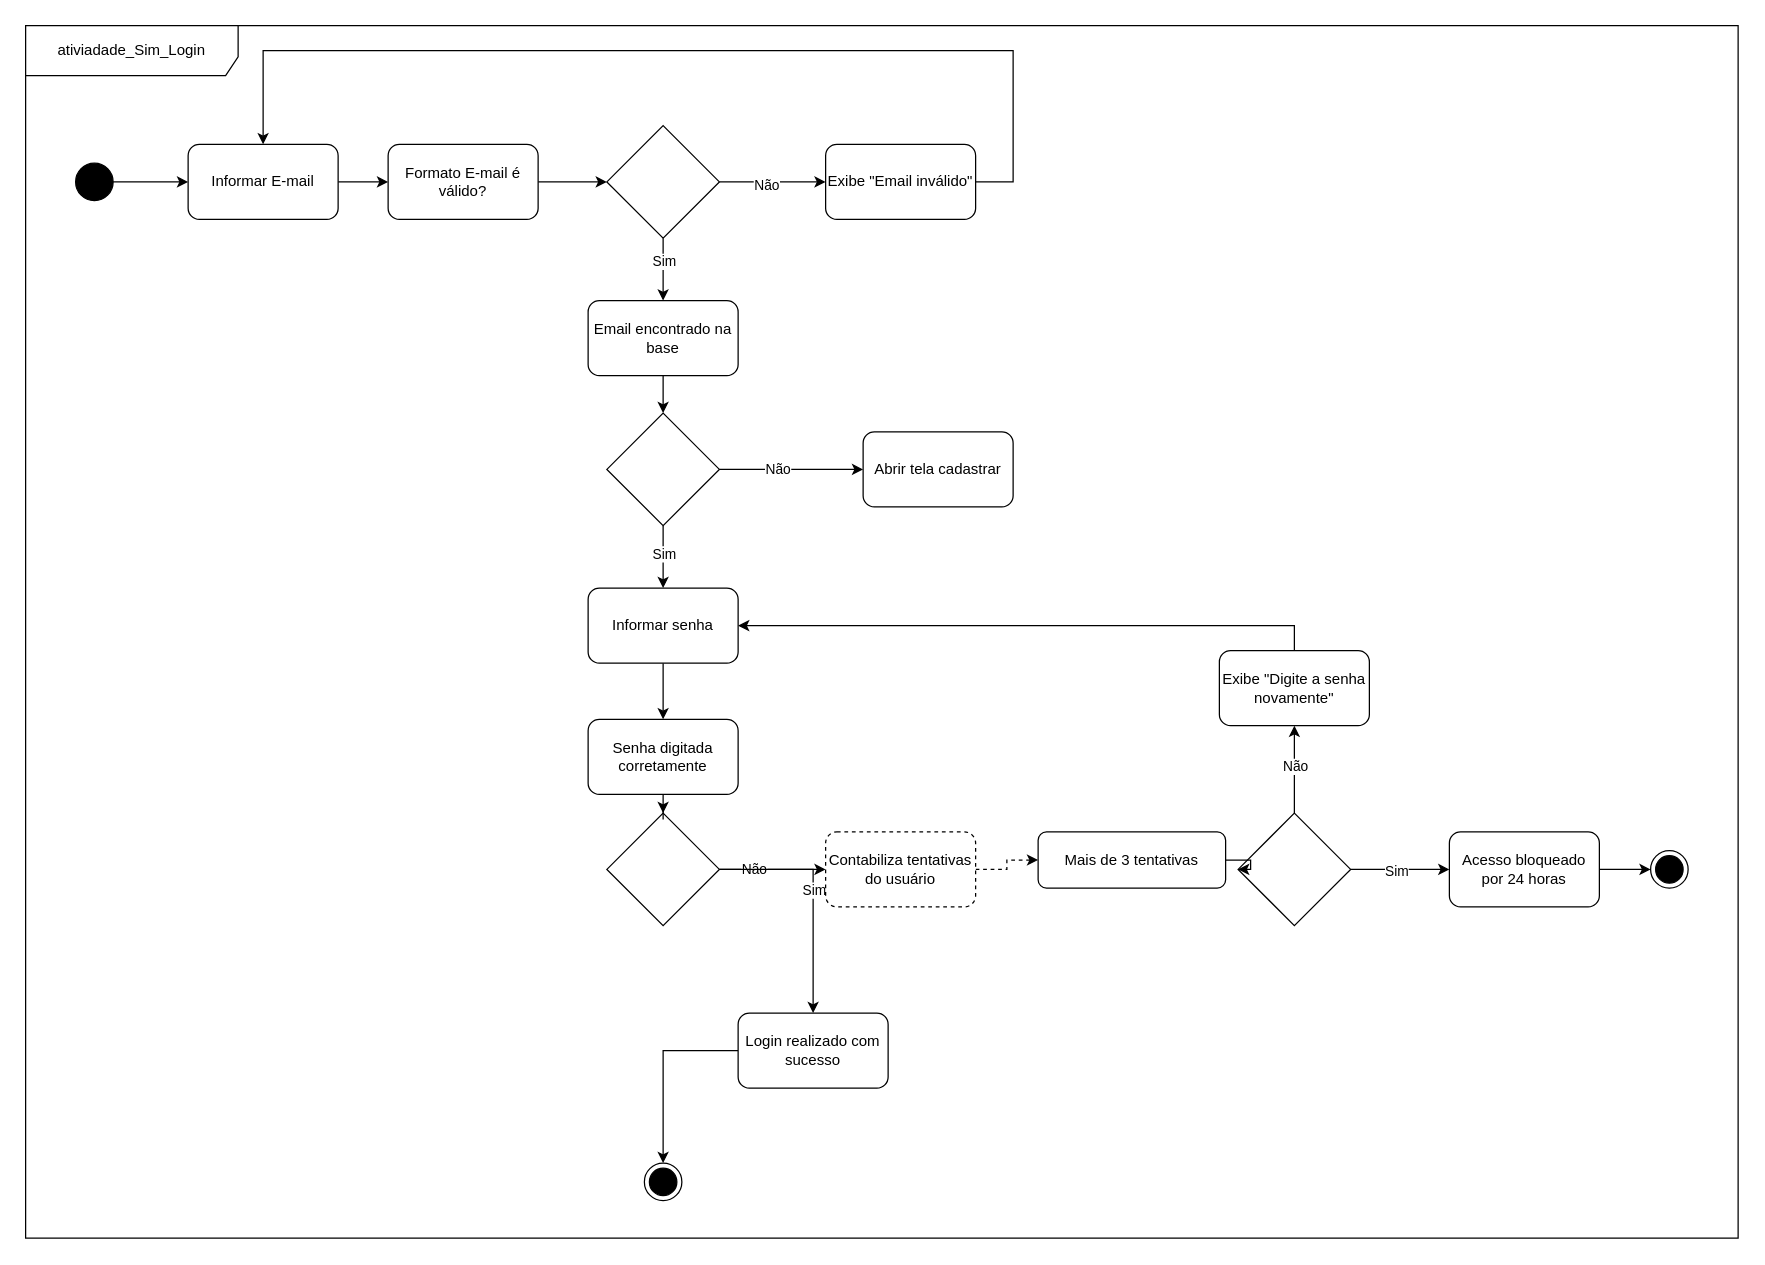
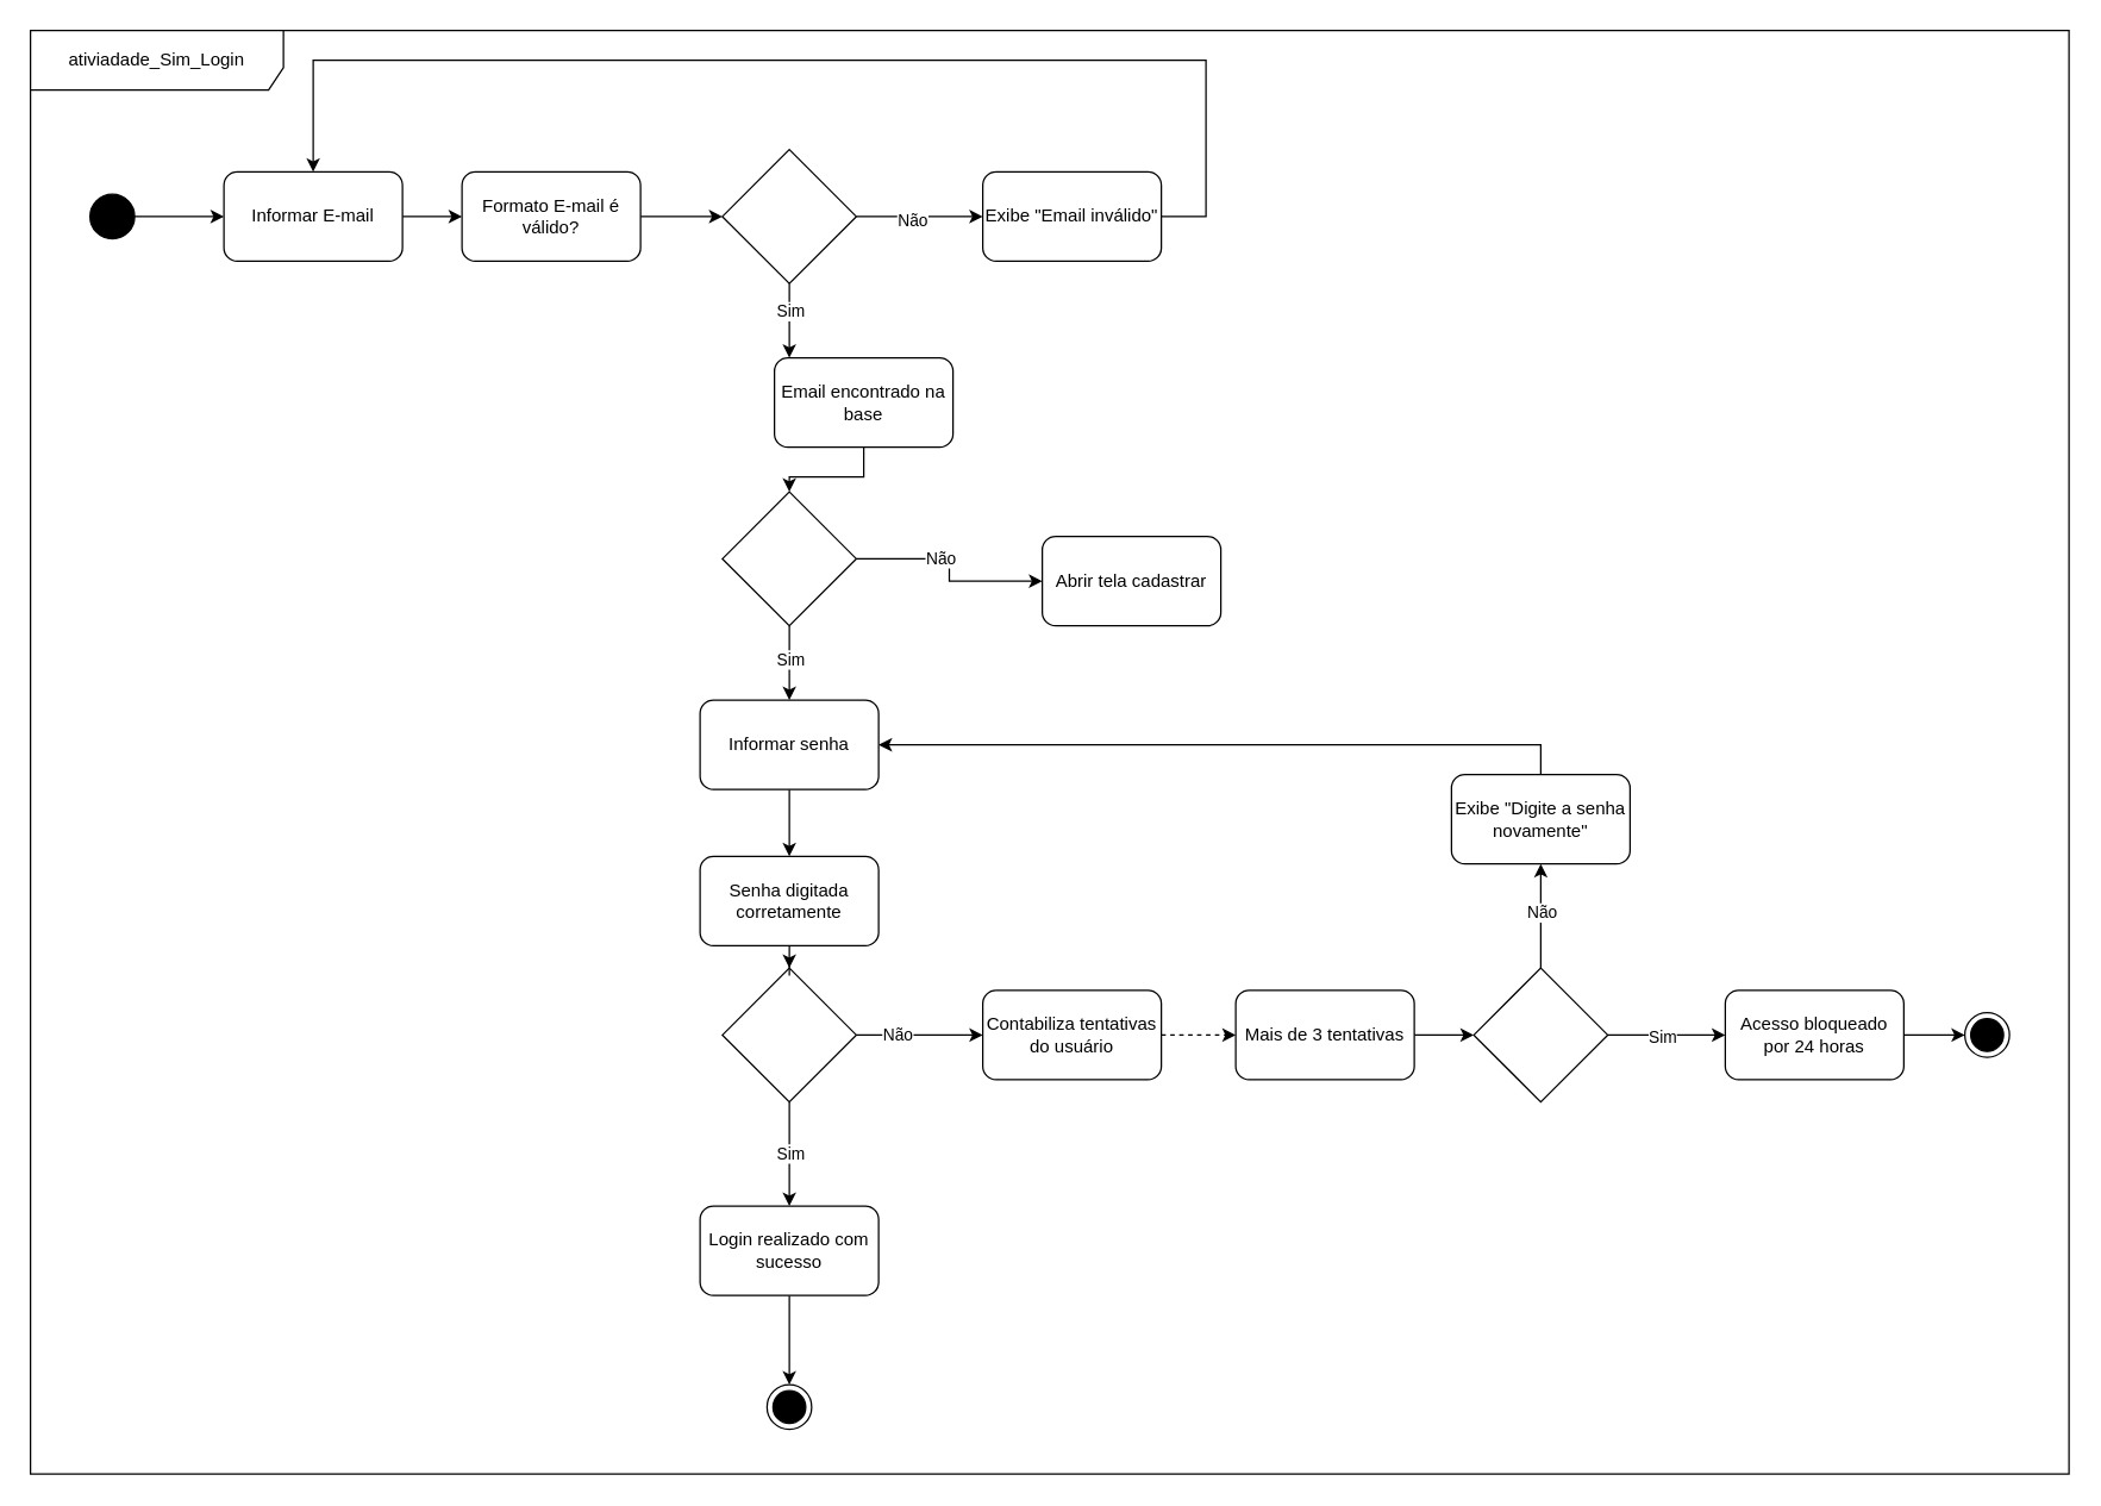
  <mxCell id="0" />
  <mxCell id="1" parent="0" />
  <mxCell id="2" value="" style="edgeStyle=orthogonalEdgeStyle;rounded=0;orthogonalLoop=1;jettySize=auto;html=1;exitX=1;exitY=0.5;exitDx=0;exitDy=0;" edge="1" parent="1" source="3" target="5"><mxGeometry relative="1" as="geometry"><mxPoint x="300" y="240" as="targetPoint" /></mxGeometry></mxCell>
  <mxCell id="3" value="Informar E-mail" style="rounded=1;whiteSpace=wrap;html=1;" parent="1" vertex="1"><mxGeometry x="150" y="115" width="120" height="60" as="geometry" /></mxCell>
  <mxCell id="4" value="" style="edgeStyle=orthogonalEdgeStyle;rounded=0;orthogonalLoop=1;jettySize=auto;html=1;entryX=0;entryY=0.5;entryDx=0;entryDy=0;" parent="1" source="5" target="16" edge="1"><mxGeometry relative="1" as="geometry" /></mxCell>
  <mxCell id="5" value="Formato E-mail é válido?" style="rounded=1;whiteSpace=wrap;html=1;" parent="1" vertex="1"><mxGeometry x="310" y="115" width="120" height="60" as="geometry" /></mxCell>
  <mxCell id="6" style="edgeStyle=orthogonalEdgeStyle;rounded=0;orthogonalLoop=1;jettySize=auto;html=1;exitX=0.5;exitY=1;exitDx=0;exitDy=0;" parent="1" source="16" target="48" edge="1"><mxGeometry relative="1" as="geometry"><mxPoint x="690" y="270" as="targetPoint" /><mxPoint x="840" y="257.5" as="sourcePoint" /><Array as="points"><mxPoint x="585" y="240" /><mxPoint x="585" y="240" /></Array></mxGeometry></mxCell>
  <mxCell id="7" value="Sim" style="edgeLabel;html=1;align=center;verticalAlign=middle;resizable=0;points=[];" vertex="1" connectable="0" parent="6"><mxGeometry x="-0.704" y="-5" relative="1" as="geometry"><mxPoint x="5" y="11" as="offset" /></mxGeometry></mxCell>
  <mxCell id="8" style="edgeStyle=orthogonalEdgeStyle;rounded=0;orthogonalLoop=1;jettySize=auto;html=1;" edge="1" parent="1" source="9" target="25"><mxGeometry relative="1" as="geometry"><mxPoint x="310" y="554" as="targetPoint" /><Array as="points" /></mxGeometry></mxCell>
  <mxCell id="9" value="Informar senha" style="rounded=1;whiteSpace=wrap;html=1;" parent="1" vertex="1"><mxGeometry x="470" y="470" width="120" height="60" as="geometry" /></mxCell>
  <mxCell id="10" value="" style="ellipse;html=1;shape=endState;fillColor=strokeColor;" parent="1" vertex="1"><mxGeometry x="515" y="930" width="30" height="30" as="geometry" /></mxCell>
  <mxCell id="11" value="ativiadade_Sim_Login" style="shape=umlFrame;whiteSpace=wrap;html=1;pointerEvents=0;width=170;height=40;" vertex="1" parent="1"><mxGeometry x="20" y="20" width="1370" height="970" as="geometry" /></mxCell>
  <mxCell id="12" value="" style="edgeStyle=orthogonalEdgeStyle;rounded=0;orthogonalLoop=1;jettySize=auto;html=1;" edge="1" parent="1" source="13" target="3"><mxGeometry relative="1" as="geometry" /></mxCell>
  <mxCell id="13" value="" style="ellipse;fillColor=strokeColor;html=1;" vertex="1" parent="1"><mxGeometry x="60" y="130" width="30" height="30" as="geometry" /></mxCell>
  <mxCell id="14" value="" style="edgeStyle=orthogonalEdgeStyle;rounded=0;orthogonalLoop=1;jettySize=auto;html=1;entryX=0;entryY=0.5;entryDx=0;entryDy=0;" edge="1" parent="1" source="16" target="18"><mxGeometry relative="1" as="geometry"><mxPoint x="705" y="135" as="targetPoint" /></mxGeometry></mxCell>
  <mxCell id="15" value="Não" style="edgeLabel;html=1;align=center;verticalAlign=middle;resizable=0;points=[];" vertex="1" connectable="0" parent="14"><mxGeometry x="-0.14" y="-2" relative="1" as="geometry"><mxPoint as="offset" /></mxGeometry></mxCell>
  <mxCell id="16" value="" style="rhombus;" vertex="1" parent="1"><mxGeometry x="485" y="100" width="90" height="90" as="geometry" /></mxCell>
  <mxCell id="17" style="edgeStyle=orthogonalEdgeStyle;rounded=0;orthogonalLoop=1;jettySize=auto;html=1;entryX=0.5;entryY=0;entryDx=0;entryDy=0;" edge="1" parent="1" source="18" target="3"><mxGeometry relative="1" as="geometry"><Array as="points"><mxPoint x="810" y="40" /><mxPoint x="210" y="40" /></Array></mxGeometry></mxCell>
  <mxCell id="18" value="Exibe &quot;Email inválido&quot;" style="rounded=1;whiteSpace=wrap;html=1;" vertex="1" parent="1"><mxGeometry x="660" y="115" width="120" height="60" as="geometry" /></mxCell>
  <mxCell id="19" style="edgeStyle=orthogonalEdgeStyle;rounded=0;orthogonalLoop=1;jettySize=auto;html=1;entryX=0;entryY=0.5;entryDx=0;entryDy=0;" edge="1" parent="1" source="23" target="29"><mxGeometry relative="1" as="geometry"><mxPoint x="465" y="705" as="targetPoint" /></mxGeometry></mxCell>
  <mxCell id="20" value="Não" style="edgeLabel;html=1;align=center;verticalAlign=middle;resizable=0;points=[];" vertex="1" connectable="0" parent="19"><mxGeometry x="-0.37" y="1" relative="1" as="geometry"><mxPoint as="offset" /></mxGeometry></mxCell>
  <mxCell id="21" style="edgeStyle=orthogonalEdgeStyle;rounded=0;orthogonalLoop=1;jettySize=auto;html=1;entryX=0.5;entryY=0;entryDx=0;entryDy=0;" edge="1" parent="1" source="23" target="41"><mxGeometry relative="1" as="geometry" /></mxCell>
  <mxCell id="22" value="Sim" style="edgeLabel;html=1;align=center;verticalAlign=middle;resizable=0;points=[];" vertex="1" connectable="0" parent="21"><mxGeometry x="-0.042" relative="1" as="geometry"><mxPoint as="offset" /></mxGeometry></mxCell>
  <mxCell id="23" value="" style="rhombus;" vertex="1" parent="1"><mxGeometry x="485" y="650" width="90" height="90" as="geometry" /></mxCell>
  <mxCell id="24" style="edgeStyle=orthogonalEdgeStyle;rounded=0;orthogonalLoop=1;jettySize=auto;html=1;" edge="1" parent="1" source="25" target="23"><mxGeometry relative="1" as="geometry" /></mxCell>
  <mxCell id="25" value="Senha digitada corretamente" style="rounded=1;whiteSpace=wrap;html=1;" vertex="1" parent="1"><mxGeometry x="470" y="575" width="120" height="60" as="geometry" /></mxCell>
  <mxCell id="26" style="edgeStyle=orthogonalEdgeStyle;rounded=0;orthogonalLoop=1;jettySize=auto;html=1;entryX=1;entryY=0.5;entryDx=0;entryDy=0;exitX=0.5;exitY=0;exitDx=0;exitDy=0;" edge="1" parent="1" source="27" target="9"><mxGeometry relative="1" as="geometry"><Array as="points"><mxPoint x="1035" y="500" /></Array></mxGeometry></mxCell>
  <mxCell id="27" value="Exibe &quot;Digite a senha novamente&quot;" style="rounded=1;whiteSpace=wrap;html=1;" vertex="1" parent="1"><mxGeometry x="975" y="520" width="120" height="60" as="geometry" /></mxCell>
  <mxCell id="28" style="edgeStyle=orthogonalEdgeStyle;rounded=0;orthogonalLoop=1;jettySize=auto;html=1;entryX=0;entryY=0.5;entryDx=0;entryDy=0;dashed=1;" edge="1" parent="1" source="29" target="36"><mxGeometry relative="1" as="geometry" /></mxCell>
- <mxCell id="29" value="Contabiliza tentativas do usuário" style="rounded=1;whiteSpace=wrap;html=1;dashed=1;" vertex="1" parent="1"><mxGeometry x="660" y="665" width="120" height="60" as="geometry" /></mxCell>
+ <mxCell id="29" value="Contabiliza tentativas do usuário" style="rounded=1;whiteSpace=wrap;html=1;" vertex="1" parent="1"><mxGeometry x="660" y="665" width="120" height="60" as="geometry" /></mxCell>
  <mxCell id="30" style="edgeStyle=orthogonalEdgeStyle;rounded=0;orthogonalLoop=1;jettySize=auto;html=1;entryX=0.5;entryY=1;entryDx=0;entryDy=0;" edge="1" parent="1" source="34" target="27"><mxGeometry relative="1" as="geometry" /></mxCell>
  <mxCell id="31" value="Não" style="edgeLabel;html=1;align=center;verticalAlign=middle;resizable=0;points=[];" vertex="1" connectable="0" parent="30"><mxGeometry x="0.088" relative="1" as="geometry"><mxPoint as="offset" /></mxGeometry></mxCell>
  <mxCell id="32" style="edgeStyle=orthogonalEdgeStyle;rounded=0;orthogonalLoop=1;jettySize=auto;html=1;entryX=0;entryY=0.5;entryDx=0;entryDy=0;" edge="1" parent="1" source="34" target="39"><mxGeometry relative="1" as="geometry" /></mxCell>
  <mxCell id="33" value="Sim" style="edgeLabel;html=1;align=center;verticalAlign=middle;resizable=0;points=[];" vertex="1" connectable="0" parent="32"><mxGeometry x="-0.094" y="-1" relative="1" as="geometry"><mxPoint as="offset" /></mxGeometry></mxCell>
  <mxCell id="34" value="" style="rhombus;" vertex="1" parent="1"><mxGeometry x="990" y="650" width="90" height="90" as="geometry" /></mxCell>
  <mxCell id="35" style="edgeStyle=orthogonalEdgeStyle;rounded=0;orthogonalLoop=1;jettySize=auto;html=1;" edge="1" parent="1" source="36" target="34"><mxGeometry relative="1" as="geometry" /></mxCell>
- <mxCell id="36" value="Mais de 3 tentativas" style="rounded=1;whiteSpace=wrap;html=1;" vertex="1" parent="1"><mxGeometry x="830" y="665" width="150" height="45" as="geometry" /></mxCell>
+ <mxCell id="36" value="Mais de 3 tentativas" style="rounded=1;whiteSpace=wrap;html=1;" vertex="1" parent="1"><mxGeometry x="830" y="665" width="120" height="60" as="geometry" /></mxCell>
  <mxCell id="37" value="" style="ellipse;html=1;shape=endState;fillColor=strokeColor;" vertex="1" parent="1"><mxGeometry x="1320" y="680" width="30" height="30" as="geometry" /></mxCell>
  <mxCell id="38" style="edgeStyle=orthogonalEdgeStyle;rounded=0;orthogonalLoop=1;jettySize=auto;html=1;entryX=0;entryY=0.5;entryDx=0;entryDy=0;" edge="1" parent="1" source="39" target="37"><mxGeometry relative="1" as="geometry" /></mxCell>
  <mxCell id="39" value="Acesso bloqueado por 24 horas" style="rounded=1;whiteSpace=wrap;html=1;" vertex="1" parent="1"><mxGeometry x="1159" y="665" width="120" height="60" as="geometry" /></mxCell>
  <mxCell id="40" style="edgeStyle=orthogonalEdgeStyle;rounded=0;orthogonalLoop=1;jettySize=auto;html=1;entryX=0.5;entryY=0;entryDx=0;entryDy=0;" edge="1" parent="1" source="41" target="10"><mxGeometry relative="1" as="geometry" /></mxCell>
- <mxCell id="41" value="Login realizado com sucesso" style="rounded=1;whiteSpace=wrap;html=1;" vertex="1" parent="1"><mxGeometry x="590" y="810" width="120" height="60" as="geometry" /></mxCell>
+ <mxCell id="41" value="Login realizado com sucesso" style="rounded=1;whiteSpace=wrap;html=1;" vertex="1" parent="1"><mxGeometry x="470" y="810" width="120" height="60" as="geometry" /></mxCell>
  <mxCell id="42" style="edgeStyle=orthogonalEdgeStyle;rounded=0;orthogonalLoop=1;jettySize=auto;html=1;entryX=0.5;entryY=0;entryDx=0;entryDy=0;" edge="1" parent="1" source="46" target="9"><mxGeometry relative="1" as="geometry" /></mxCell>
  <mxCell id="43" value="Sim" style="edgeLabel;html=1;align=center;verticalAlign=middle;resizable=0;points=[];" vertex="1" connectable="0" parent="42"><mxGeometry x="-0.102" relative="1" as="geometry"><mxPoint as="offset" /></mxGeometry></mxCell>
  <mxCell id="44" style="edgeStyle=orthogonalEdgeStyle;rounded=0;orthogonalLoop=1;jettySize=auto;html=1;entryX=0;entryY=0.5;entryDx=0;entryDy=0;" edge="1" parent="1" source="46" target="49"><mxGeometry relative="1" as="geometry" /></mxCell>
  <mxCell id="45" value="Não" style="edgeLabel;html=1;align=center;verticalAlign=middle;resizable=0;points=[];" vertex="1" connectable="0" parent="44"><mxGeometry x="-0.203" y="1" relative="1" as="geometry"><mxPoint as="offset" /></mxGeometry></mxCell>
  <mxCell id="46" value="" style="rhombus;" vertex="1" parent="1"><mxGeometry x="485" y="330" width="90" height="90" as="geometry" /></mxCell>
  <mxCell id="47" style="edgeStyle=orthogonalEdgeStyle;rounded=0;orthogonalLoop=1;jettySize=auto;html=1;entryX=0.5;entryY=0;entryDx=0;entryDy=0;" edge="1" parent="1" source="48" target="46"><mxGeometry relative="1" as="geometry" /></mxCell>
- <mxCell id="48" value="Email encontrado na base" style="rounded=1;whiteSpace=wrap;html=1;" vertex="1" parent="1"><mxGeometry x="470" y="240" width="120" height="60" as="geometry" /></mxCell>
- <mxCell id="49" value="Abrir tela cadastrar" style="rounded=1;whiteSpace=wrap;html=1;" vertex="1" parent="1"><mxGeometry x="690" y="345" width="120" height="60" as="geometry" /></mxCell>
+ <mxCell id="48" value="Email encontrado na base" style="rounded=1;whiteSpace=wrap;html=1;" vertex="1" parent="1"><mxGeometry x="520" y="240" width="120" height="60" as="geometry" /></mxCell>
+ <mxCell id="49" value="Abrir tela cadastrar" style="rounded=1;whiteSpace=wrap;html=1;" vertex="1" parent="1"><mxGeometry x="700" y="360" width="120" height="60" as="geometry" /></mxCell>
